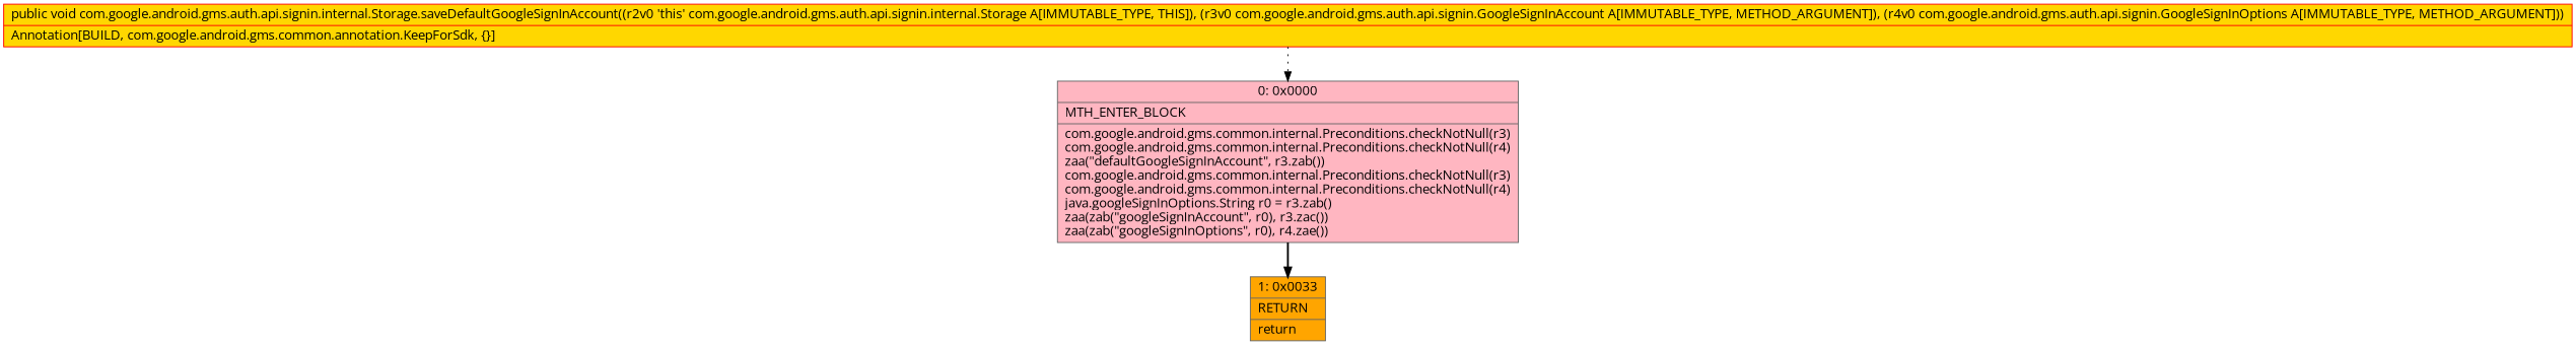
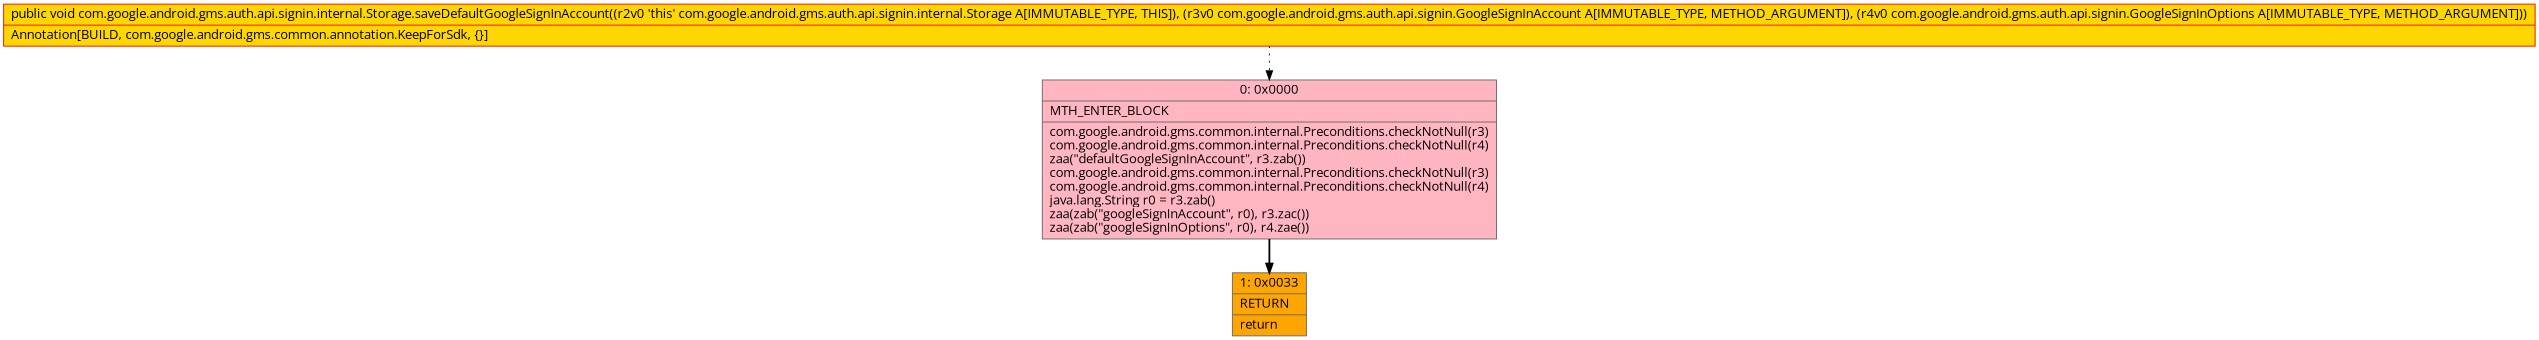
  digraph {
    fontname="Open Sans"
    node [shape=record style=filled color=gray40 fontname="Open Sans"]
    edge [fontname="Open Sans"]
-   n1 [label="{0\:\ 0x0000|MTH_ENTER_BLOCK\l|com.google.android.gms.common.internal.Preconditions.checkNotNull(r3)\lcom.google.android.gms.common.internal.Preconditions.checkNotNull(r4)\lzaa(\"defaultGoogleSignInAccount\", r3.zab())\lcom.google.android.gms.common.internal.Preconditions.checkNotNull(r3)\lcom.google.android.gms.common.internal.Preconditions.checkNotNull(r4)\ljava.googleSignInOptions.String r0 = r3.zab()\lzaa(zab(\"googleSignInAccount\", r0), r3.zac())\lzaa(zab(\"googleSignInOptions\", r0), r4.zae())\l}" fillcolor=lightpink]
+   n1 [label="{0\:\ 0x0000|MTH_ENTER_BLOCK\l|com.google.android.gms.common.internal.Preconditions.checkNotNull(r3)\lcom.google.android.gms.common.internal.Preconditions.checkNotNull(r4)\lzaa(\"defaultGoogleSignInAccount\", r3.zab())\lcom.google.android.gms.common.internal.Preconditions.checkNotNull(r3)\lcom.google.android.gms.common.internal.Preconditions.checkNotNull(r4)\ljava.lang.String r0 = r3.zab()\lzaa(zab(\"googleSignInAccount\", r0), r3.zac())\lzaa(zab(\"googleSignInOptions\", r0), r4.zae())\l}" fillcolor=lightpink]
    n2 [label="{1\:\ 0x0033|RETURN\l|return\l}" fillcolor=orange]
    n3 [label="{public void com.google.android.gms.auth.api.signin.internal.Storage.saveDefaultGoogleSignInAccount((r2v0 'this' com.google.android.gms.auth.api.signin.internal.Storage A[IMMUTABLE_TYPE, THIS]), (r3v0 com.google.android.gms.auth.api.signin.GoogleSignInAccount A[IMMUTABLE_TYPE, METHOD_ARGUMENT]), (r4v0 com.google.android.gms.auth.api.signin.GoogleSignInOptions A[IMMUTABLE_TYPE, METHOD_ARGUMENT]))  | Annotation[BUILD, com.google.android.gms.common.annotation.KeepForSdk, \{\}]\l}" fillcolor=gold color=red]
    n1 -> n2 [style=bold]
    n3 -> n1 [style=dotted]
  }
